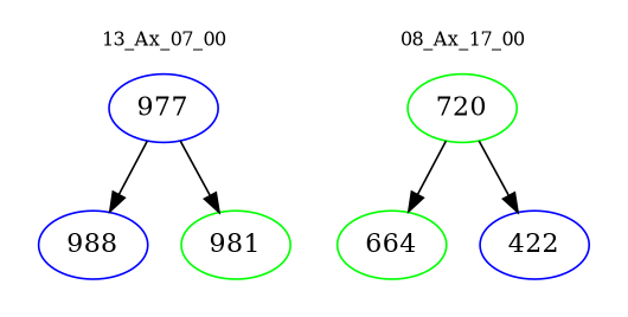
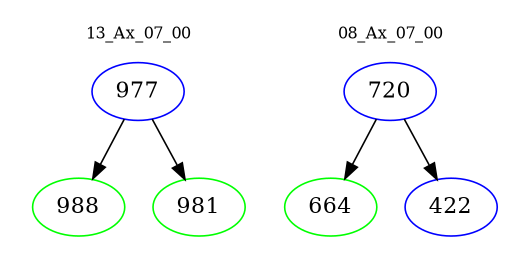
  digraph {
    node [color=blue]
    edge [color=black]
    n1 [label=977]
-   n2 [label=988]
+   n2 [color=green label=988]
    n3 [color=green label=981]
-   n4 [color=green label=720]
+   n4 [label=720]
    n5 [color=green label=664]
    n6 [label=422]
    subgraph cluster_1 {
      color=white
      fontsize=10
      label="13_Ax_07_00"
      n1
      n2
      n3
    }
    subgraph cluster_2 {
      color=white
      fontsize=10
-     label="08_Ax_17_00"
+     label="08_Ax_07_00"
      n4
      n5
      n6
    }
    n1 -> n2
    n1 -> n3
    n4 -> n5
    n4 -> n6
  }
